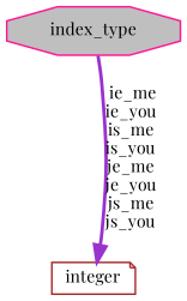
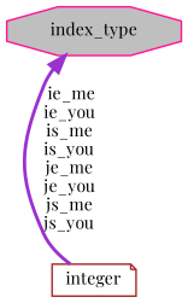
  digraph {
    fontname="Playfair Display"
    node [fontname="Playfair Display" fontsize=10 style=filled]
    n1 [color=deeppink fillcolor=grey75 fontcolor=black height=0.2 label=index_type shape=octagon width=0.4]
    n2 [color=brown fillcolor=white height=0.2 label=integer shape=note width=0.4]
-   n2 -> n1 [color=darkorchid3 dir=back fontname="Playfair Display" fontsize=10 label=" ie_me\nie_you\nis_me\nis_you\nje_me\nje_you\njs_me\njs_you" labelfontname=Helvetica labelfontsize=10 style=bold]
+   n1 -> n2 [color=darkorchid3 dir=back fontname="Playfair Display" fontsize=10 label=" ie_me\nie_you\nis_me\nis_you\nje_me\nje_you\njs_me\njs_you" labelfontname=Helvetica labelfontsize=10 style=bold]
  }
